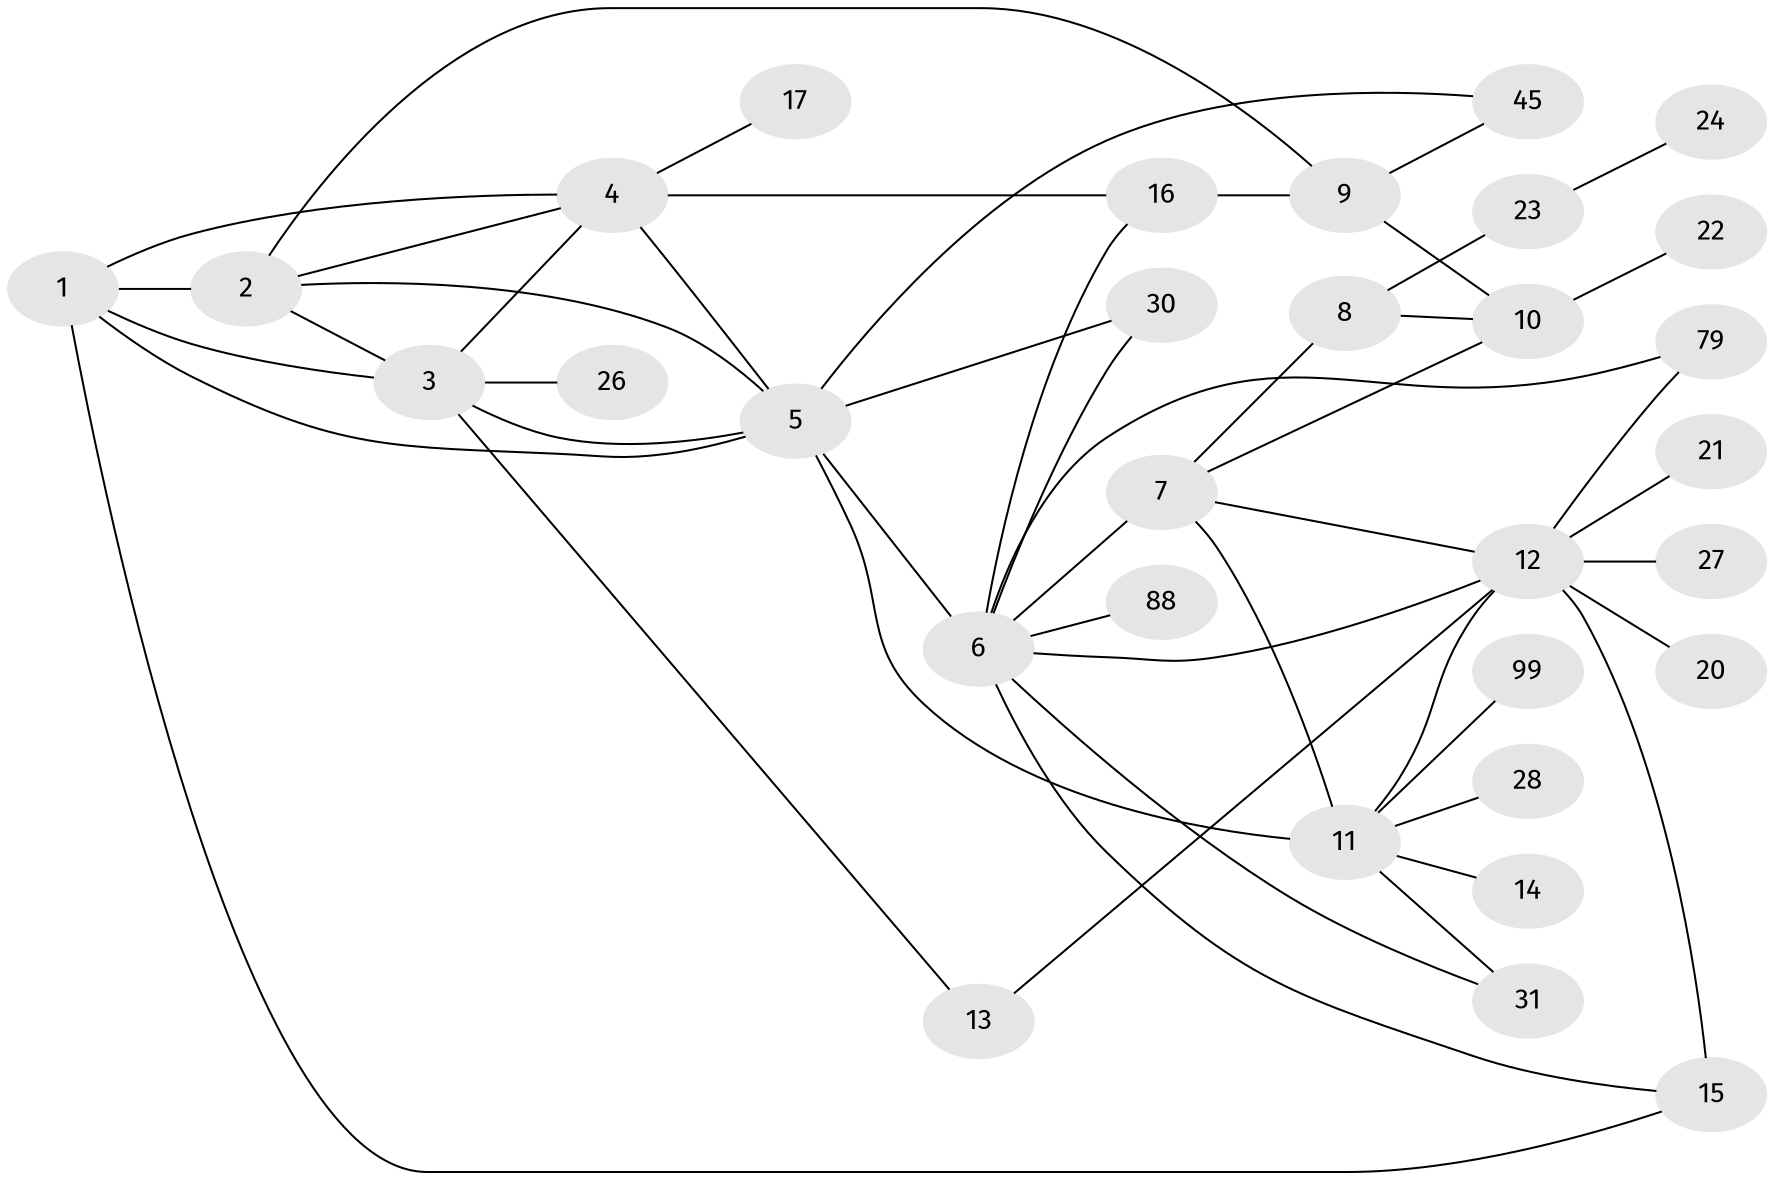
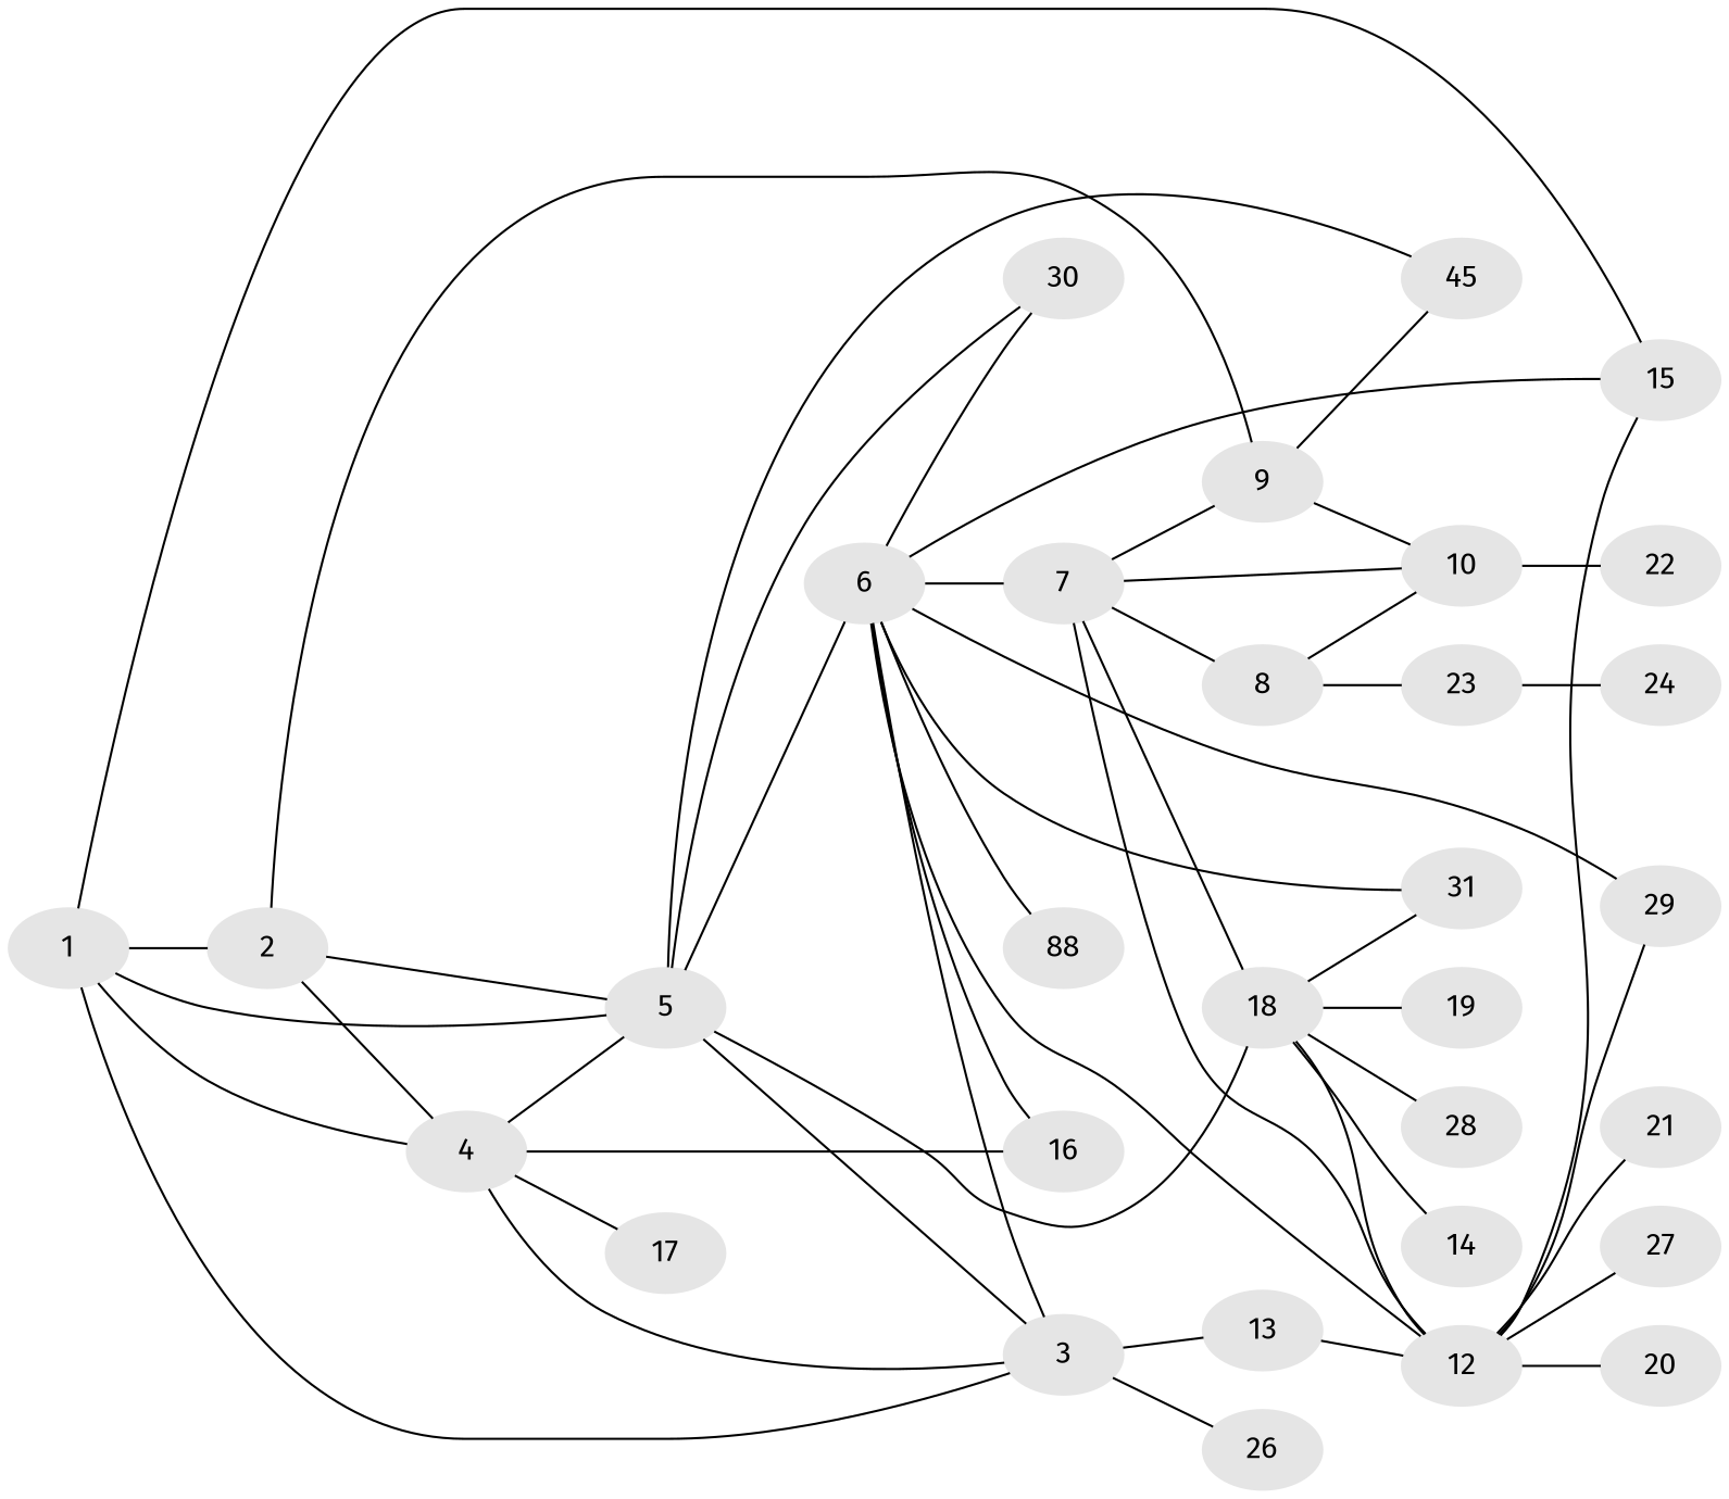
  graph {
    fontname="Fira Sans"
    rankdir=LR
    node [color=gray90 fontname="Fira Sans" style=filled]
    edge [fontname="Fira Sans" weight=1.0]
    1
    2
    3
    4
    5
    15
    9
    13
    26
    16
    17
    6
-   11
+   11 [label=18]
    n14 [label=45]
    30
    10
    12
-   29 [label=79]
+   29
    20
    21
    27
    7
    n23 [label=88]
    31
    14
-   19 [label=99]
+   19
    28
    8
    23
    22
    24
    1 -- 2 [weight=4.0]
    1 -- 3
    1 -- 4
    1 -- 5
    1 -- 15
-   2 -- 3
+   6 -- 3
    2 -- 4
    2 -- 5
    2 -- 9
    3 -- 4
    3 -- 5
    3 -- 13
    3 -- 26 [weight=2.0]
    4 -- 5
    4 -- 16 [weight=4.0]
    4 -- 17
    5 -- 6
    5 -- 11
    5 -- n14
    5 -- 30
    9 -- n14 [weight=2.0]
    9 -- 10
    13 -- 12
    6 -- 15 [weight=6.0]
    6 -- 16 [weight=2.0]
    6 -- 30
    6 -- 12
    6 -- 29
    6 -- 7 [weight=2.0]
    6 -- n23
    6 -- 31
    11 -- 12
    11 -- 31
    11 -- 14
    11 -- 19 [weight=2.0]
    11 -- 28 [weight=2.0]
    10 -- 22
    12 -- 15
    12 -- 29
    12 -- 20 [weight=5.0]
    12 -- 21
    12 -- 27
-   16 -- 9 [weight=2.0]
+   7 -- 9 [weight=2.0]
    7 -- 11
    7 -- 10 [weight=5.0]
    7 -- 12
    7 -- 8 [weight=2.0]
    8 -- 10
    8 -- 23 [weight=2.0]
    23 -- 24
  }
